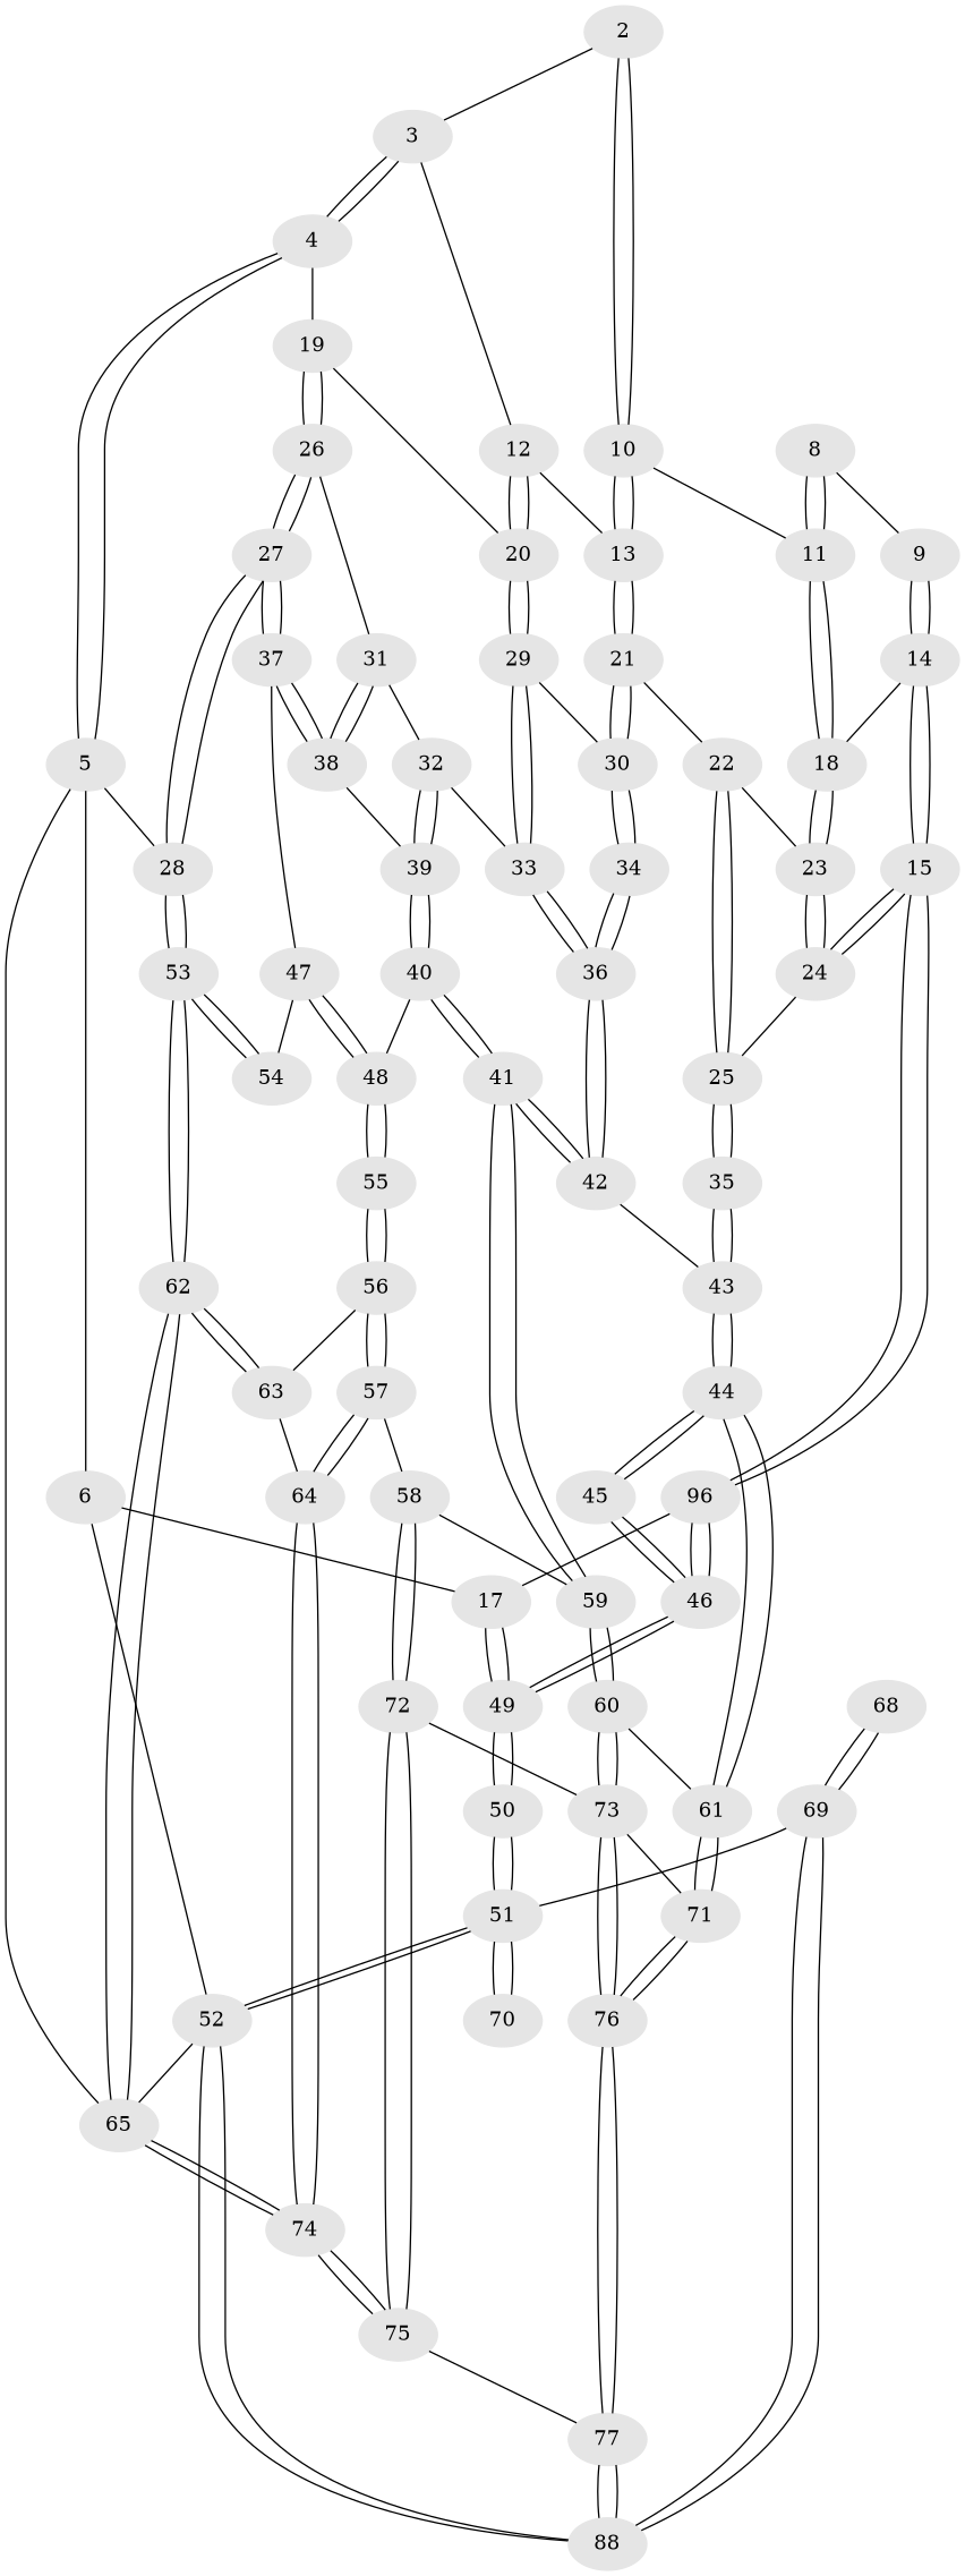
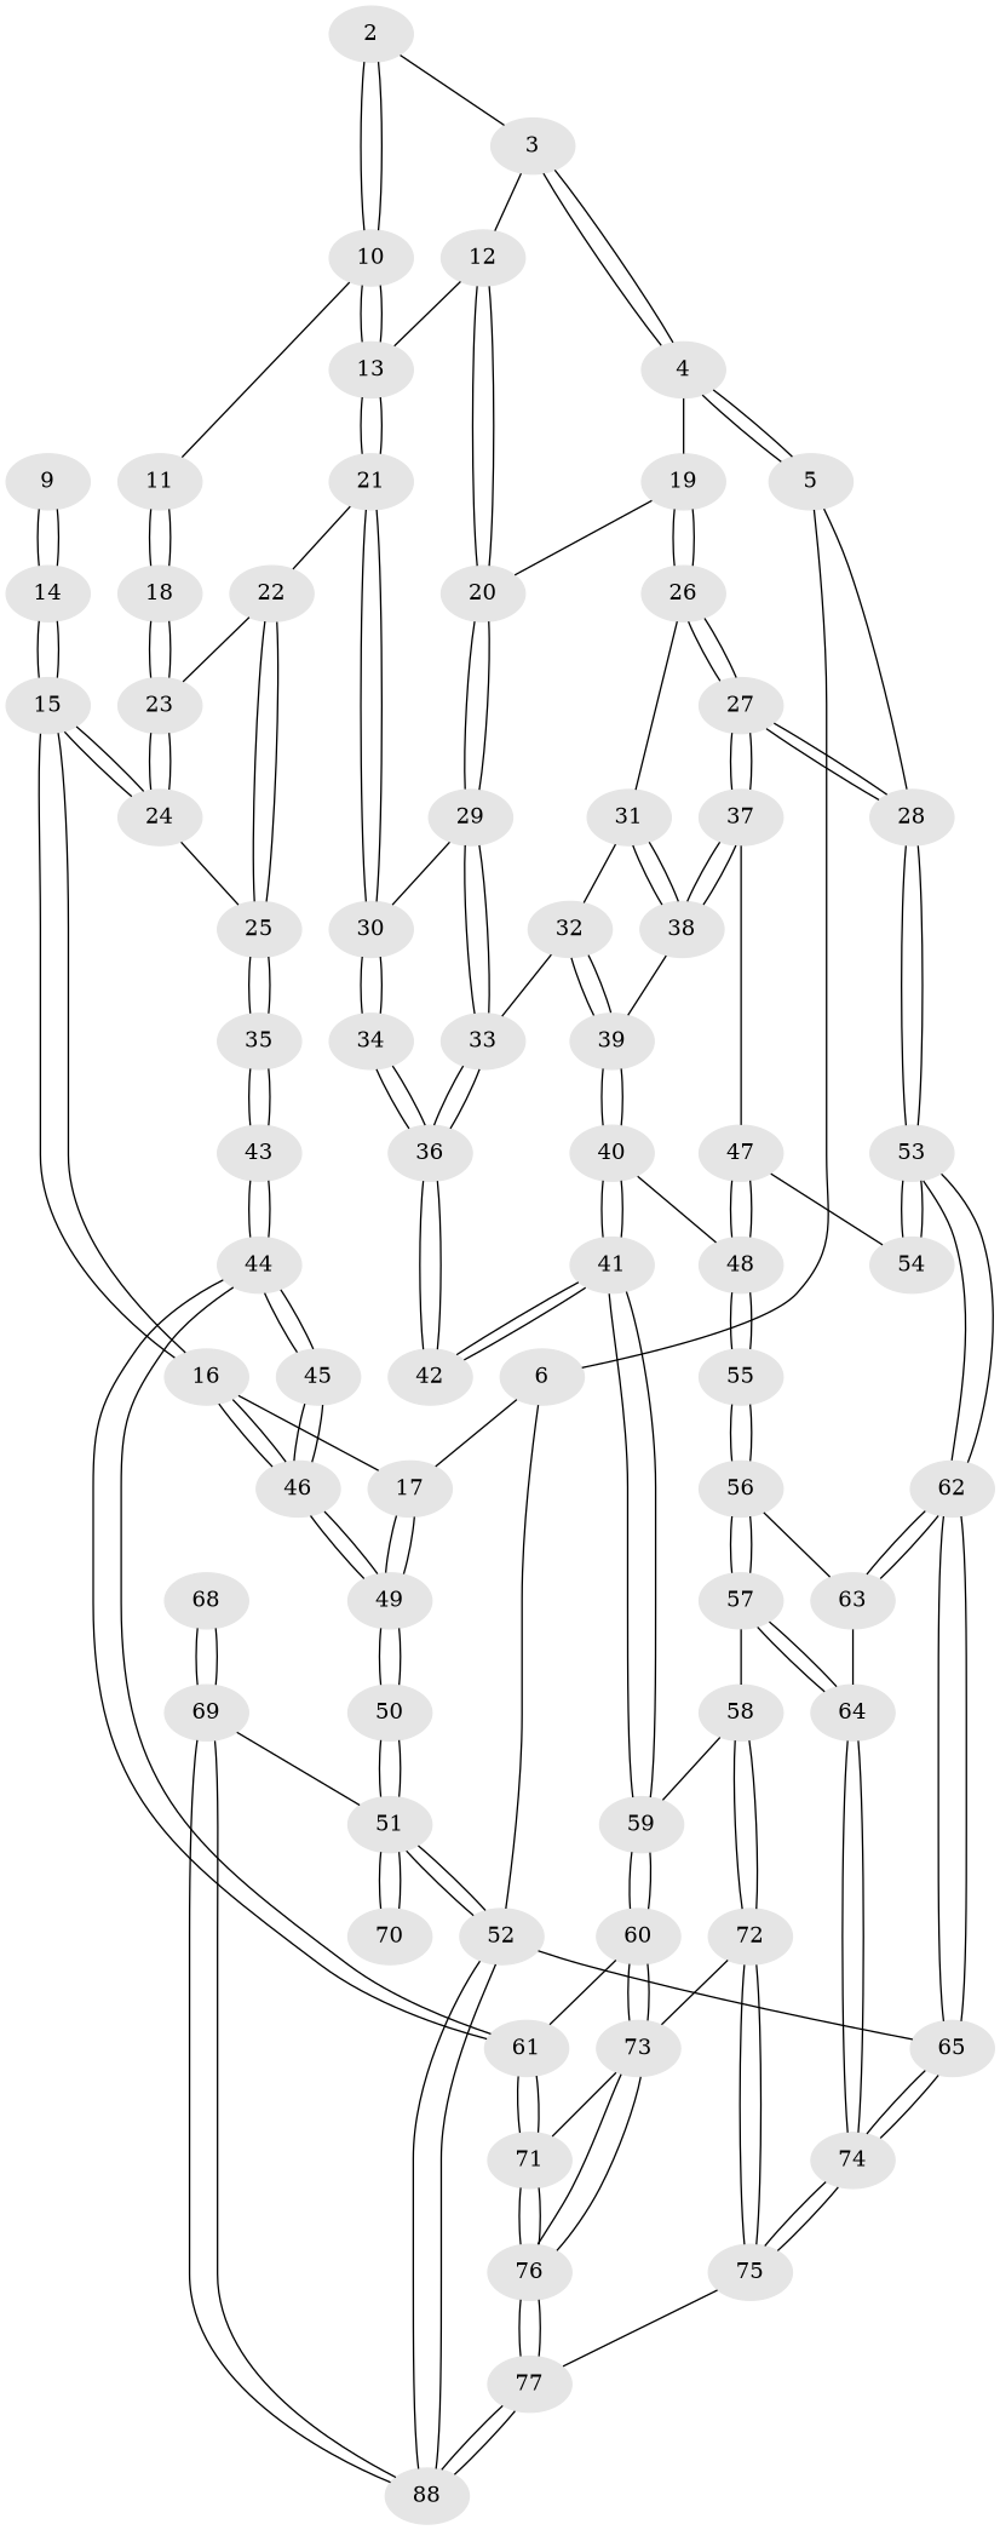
  graph {
    node [color=gray90 style=filled]
    2
    3
    10
-   8
    9
    11
    4
    12
    13
    5
    19
    20
    6
    28
    65
    26
    17
    52
    53
    74
    49
    n22 [label=88]
    14
    18
    15
    21
    23
    29
    22
    30
-   16 [label=96]
+   16
    24
    46
    25
    50
    27
    31
    33
    34
    35
    43
    37
    32
    38
    47
    54
    62
    36
    39
    40
    42
    44
    48
    41
    59
    55
    60
    45
    61
    71
    56
    51
    70
    63
    57
    58
    64
    72
    73
    75
    76
    68
    69
    77
    2 -- 3
    2 -- 10
    2 -- 10
    3 -- 4
    3 -- 4
    3 -- 12
    10 -- 11
    10 -- 13
    10 -- 13
-   8 -- 9
-   8 -- 11
-   8 -- 11
    9 -- 14
    9 -- 14
    11 -- 18
    11 -- 18
    4 -- 5
    4 -- 5
    4 -- 19
    12 -- 13
    12 -- 20
    12 -- 20
    13 -- 21
    13 -- 21
    5 -- 6
    5 -- 28
-   5 -- 65
    19 -- 20
    19 -- 26
    19 -- 26
    20 -- 29
    20 -- 29
    6 -- 17
    6 -- 52
    28 -- 53
    28 -- 53
    65 -- 74
    65 -- 74
    26 -- 27
    26 -- 27
    26 -- 31
    17 -- 49
    17 -- 49
    52 -- 65
    52 -- n22
    52 -- n22
    53 -- 54
    53 -- 54
    53 -- 62
    53 -- 62
    74 -- 75
    74 -- 75
    49 -- 50
    49 -- 50
-   14 -- 18
    14 -- 15
    14 -- 15
    18 -- 23
    18 -- 23
    15 -- 16
    15 -- 16
    15 -- 24
    15 -- 24
    21 -- 22
    21 -- 30
    21 -- 30
    23 -- 24
    23 -- 24
    29 -- 30
    29 -- 33
    29 -- 33
    22 -- 23
    22 -- 25
    22 -- 25
    30 -- 34
    30 -- 34
    16 -- 17
    16 -- 46
    16 -- 46
    24 -- 25
    46 -- 49
    46 -- 49
    25 -- 35
    25 -- 35
    50 -- 51
    50 -- 51
    27 -- 28
    27 -- 28
    27 -- 37
    27 -- 37
    31 -- 32
    31 -- 38
    31 -- 38
    33 -- 36
    33 -- 36
    34 -- 36
    34 -- 36
    35 -- 43
    35 -- 43
    43 -- 44
    43 -- 44
    37 -- 38
    37 -- 38
    37 -- 47
    32 -- 33
    32 -- 39
    32 -- 39
    38 -- 39
    47 -- 54
    47 -- 48
    47 -- 48
    62 -- 65
    62 -- 65
    62 -- 63
    62 -- 63
    36 -- 42
    36 -- 42
    39 -- 40
    39 -- 40
    40 -- 48
    40 -- 41
    40 -- 41
-   42 -- 43
    44 -- 45
    44 -- 45
    44 -- 61
    44 -- 61
    48 -- 55
    48 -- 55
    41 -- 42
    41 -- 42
    41 -- 59
    41 -- 59
    59 -- 60
    59 -- 60
    55 -- 56
    55 -- 56
    60 -- 61
    60 -- 73
    60 -- 73
    45 -- 46
    45 -- 46
    61 -- 71
    61 -- 71
    71 -- 76
    71 -- 76
    56 -- 63
    56 -- 57
    56 -- 57
    51 -- 52
    51 -- 52
    51 -- 70
    51 -- 70
    63 -- 64
    57 -- 58
    57 -- 64
    57 -- 64
    58 -- 59
    58 -- 72
    58 -- 72
    64 -- 74
    64 -- 74
    72 -- 73
    72 -- 75
    72 -- 75
    73 -- 71
    73 -- 76
    73 -- 76
    75 -- 77
    76 -- 77
    76 -- 77
    68 -- 69
    68 -- 69
    69 -- n22
    69 -- n22
    69 -- 51
    77 -- n22
    77 -- n22
  }
